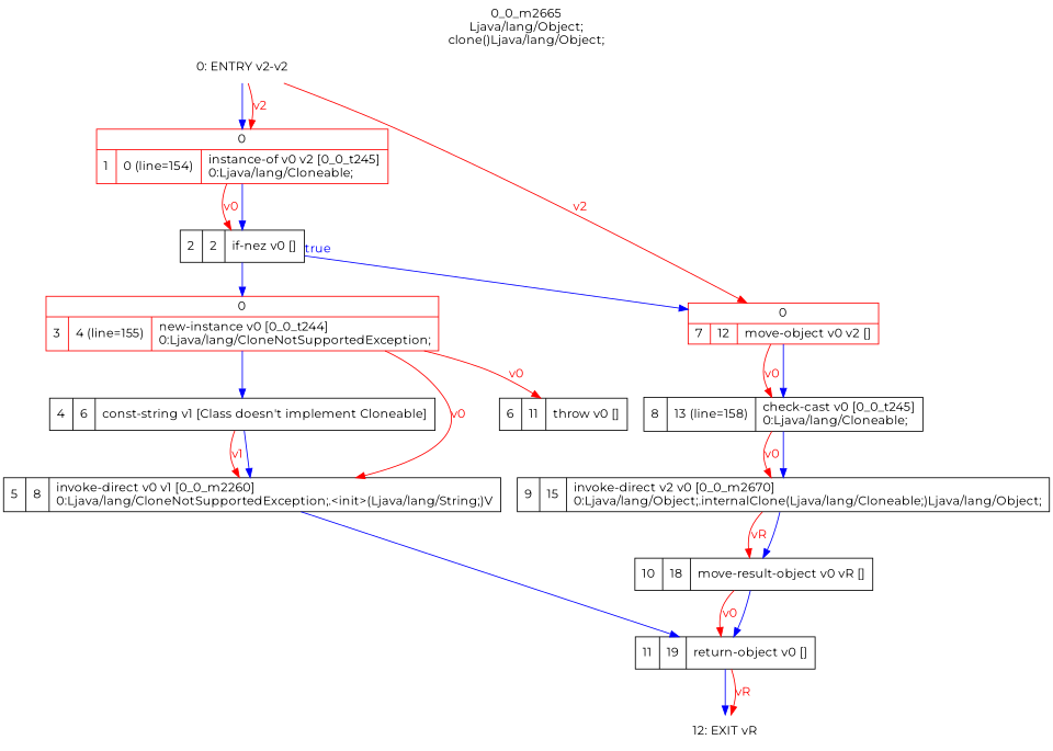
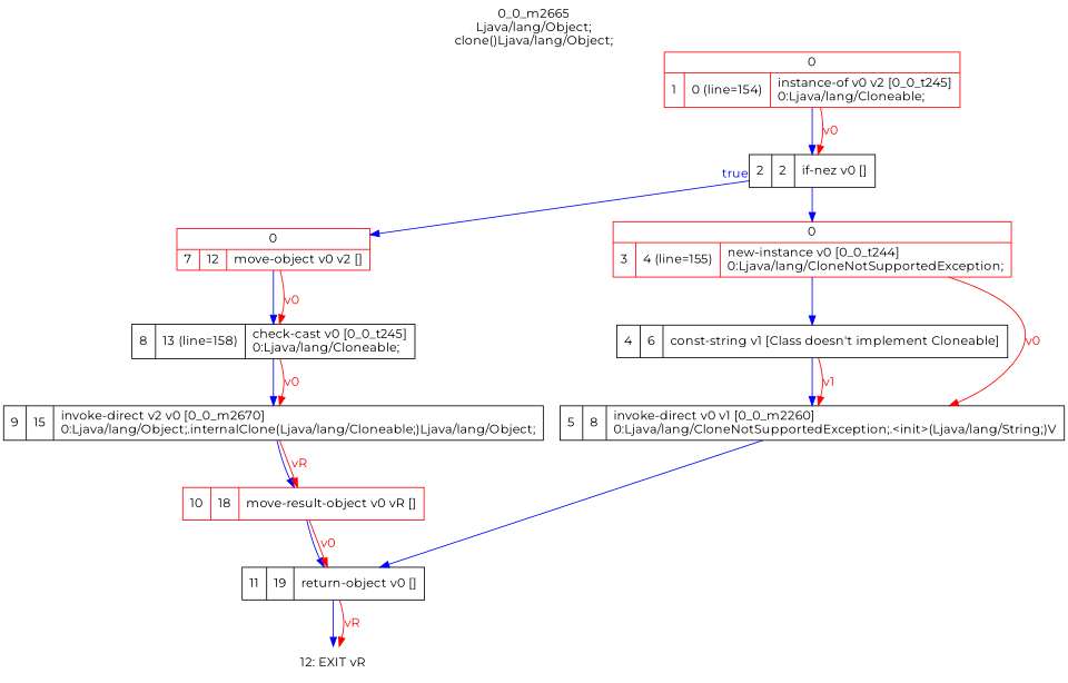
  digraph {
    fontname=Montserrat
    label="0_0_m2665\nLjava/lang/Object;\nclone()Ljava/lang/Object;"
    labelloc=t
    rankdir=UD
    node [fontname=Montserrat shape=record]
    edge [color=blue fontcolor=blue fontname=Montserrat]
-   n1 [label="0: ENTRY v2-v2" shape=plaintext]
    n2 [color=red label="{0|{1|0 (line=154)|instance-of v0 v2 [0_0_t245]\l0:Ljava/lang/Cloneable;\l}}"]
    n3 [color=red label="{0|{7|12|move-object v0 v2 []\l}}"]
    n4 [label="2|2|if-nez v0 []\l"]
    n5 [label="8|13 (line=158)|check-cast v0 [0_0_t245]\l0:Ljava/lang/Cloneable;\l"]
    n6 [label="9|15|invoke-direct v2 v0 [0_0_m2670]\l0:Ljava/lang/Object;.internalClone(Ljava/lang/Cloneable;)Ljava/lang/Object;\l"]
-   n7 [label="10|18|move-result-object v0 vR []\l"]
+   n7 [label="10|18|move-result-object v0 vR []\l" color=red]
    n8 [color=red label="{0|{3|4 (line=155)|new-instance v0 [0_0_t244]\l0:Ljava/lang/CloneNotSupportedException;\l}}"]
    n9 [label="4|6|const-string v1 [Class doesn't implement Cloneable]\l"]
    n10 [label="5|8|invoke-direct v0 v1 [0_0_m2260]\l0:Ljava/lang/CloneNotSupportedException;.\<init\>(Ljava/lang/String;)V\l"]
-   n11 [label="6|11|throw v0 []\l"]
    n12 [label="11|19|return-object v0 []\l"]
    n13 [label="12: EXIT vR" shape=plaintext]
-   n1 -> n2 [weight=100]
-   n1 -> n2 [color=red fontcolor=red label=v2]
-   n1 -> n3 [color=red fontcolor=red label=v2]
    n2 -> n4 [weight=100]
    n2 -> n4 [color=red fontcolor=red label=v0]
    n3 -> n5 [weight=100]
    n3 -> n5 [color=red fontcolor=red label=v0]
    n4 -> n3 [taillabel=true weight=10]
    n4 -> n8 [weight=100]
    n5 -> n6 [weight=100]
    n5 -> n6 [color=red fontcolor=red label=v0]
    n6 -> n7 [weight=100]
    n6 -> n7 [color=red fontcolor=red label=vR]
    n7 -> n12 [weight=100]
    n7 -> n12 [color=red fontcolor=red label=v0]
    n8 -> n9 [weight=100]
    n8 -> n10 [color=red fontcolor=red label=v0]
-   n8 -> n11 [color=red fontcolor=red label=v0]
    n9 -> n10 [weight=100]
    n9 -> n10 [color=red fontcolor=red label=v1]
    n10 -> n12 [weight=100]
    n12 -> n13 [weight=100]
    n12 -> n13 [color=red fontcolor=red label=vR]
  }
